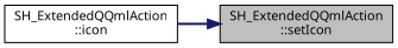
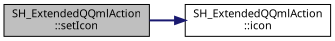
  digraph {
    rankdir=LR
    node [color=black fontname=Verdana fontsize=11 shape=record]
    n1 [fillcolor=grey75 fontcolor=black height=0.2 label="SH_ExtendedQQmlAction\l::setIcon" style=filled width=0.4]
    n2 [height=0.2 label="SH_ExtendedQQmlAction\l::icon" width=0.4]
-   n2 -> n1 [color=midnightblue fontname=Verdana fontsize=11 labelfontname=Verdana labelfontsize=11 style=bold]
+   n1 -> n2 [color=midnightblue fontname=Verdana fontsize=11 labelfontname=Verdana labelfontsize=11 style=bold]
  }
